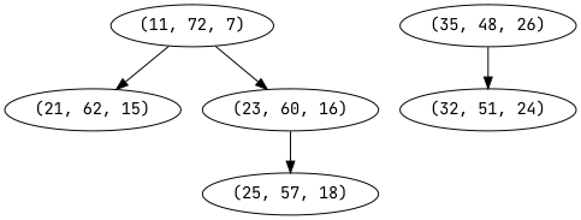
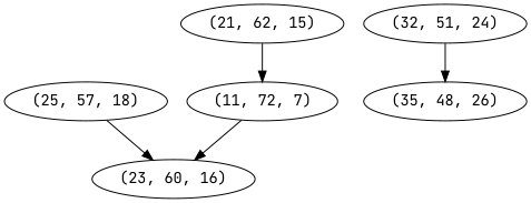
  digraph {
    fontname="JetBrains Mono"
    node [fontname="JetBrains Mono"]
    edge [fontname="JetBrains Mono"]
    "(11, 72, 7)"
    "(21, 62, 15)"
    "(23, 60, 16)"
    "(25, 57, 18)"
    "(32, 51, 24)"
    "(35, 48, 26)"
-   "(11, 72, 7)" -> "(21, 62, 15)"
+   "(21, 62, 15)" -> "(11, 72, 7)"
    "(11, 72, 7)" -> "(23, 60, 16)"
-   "(23, 60, 16)" -> "(25, 57, 18)"
-   "(35, 48, 26)" -> "(32, 51, 24)"
+   "(25, 57, 18)" -> "(23, 60, 16)"
+   "(32, 51, 24)" -> "(35, 48, 26)"
  }
